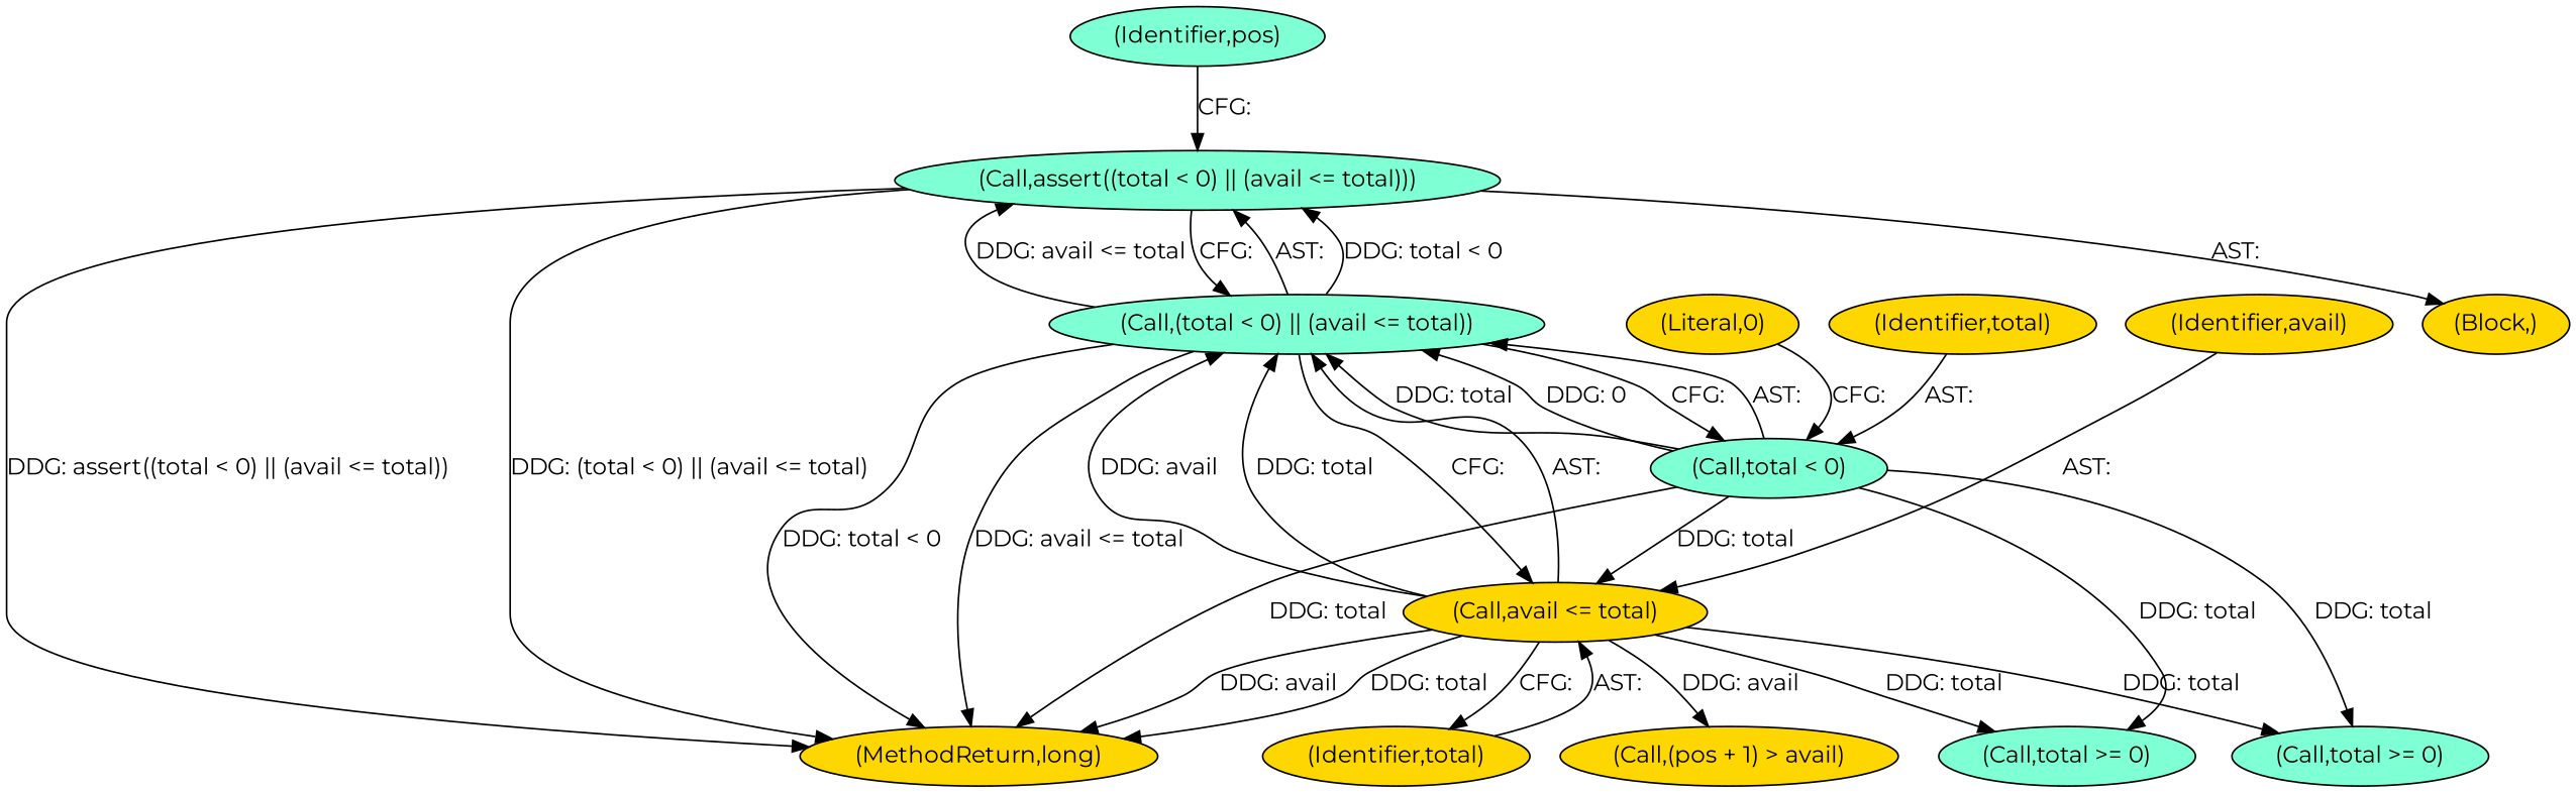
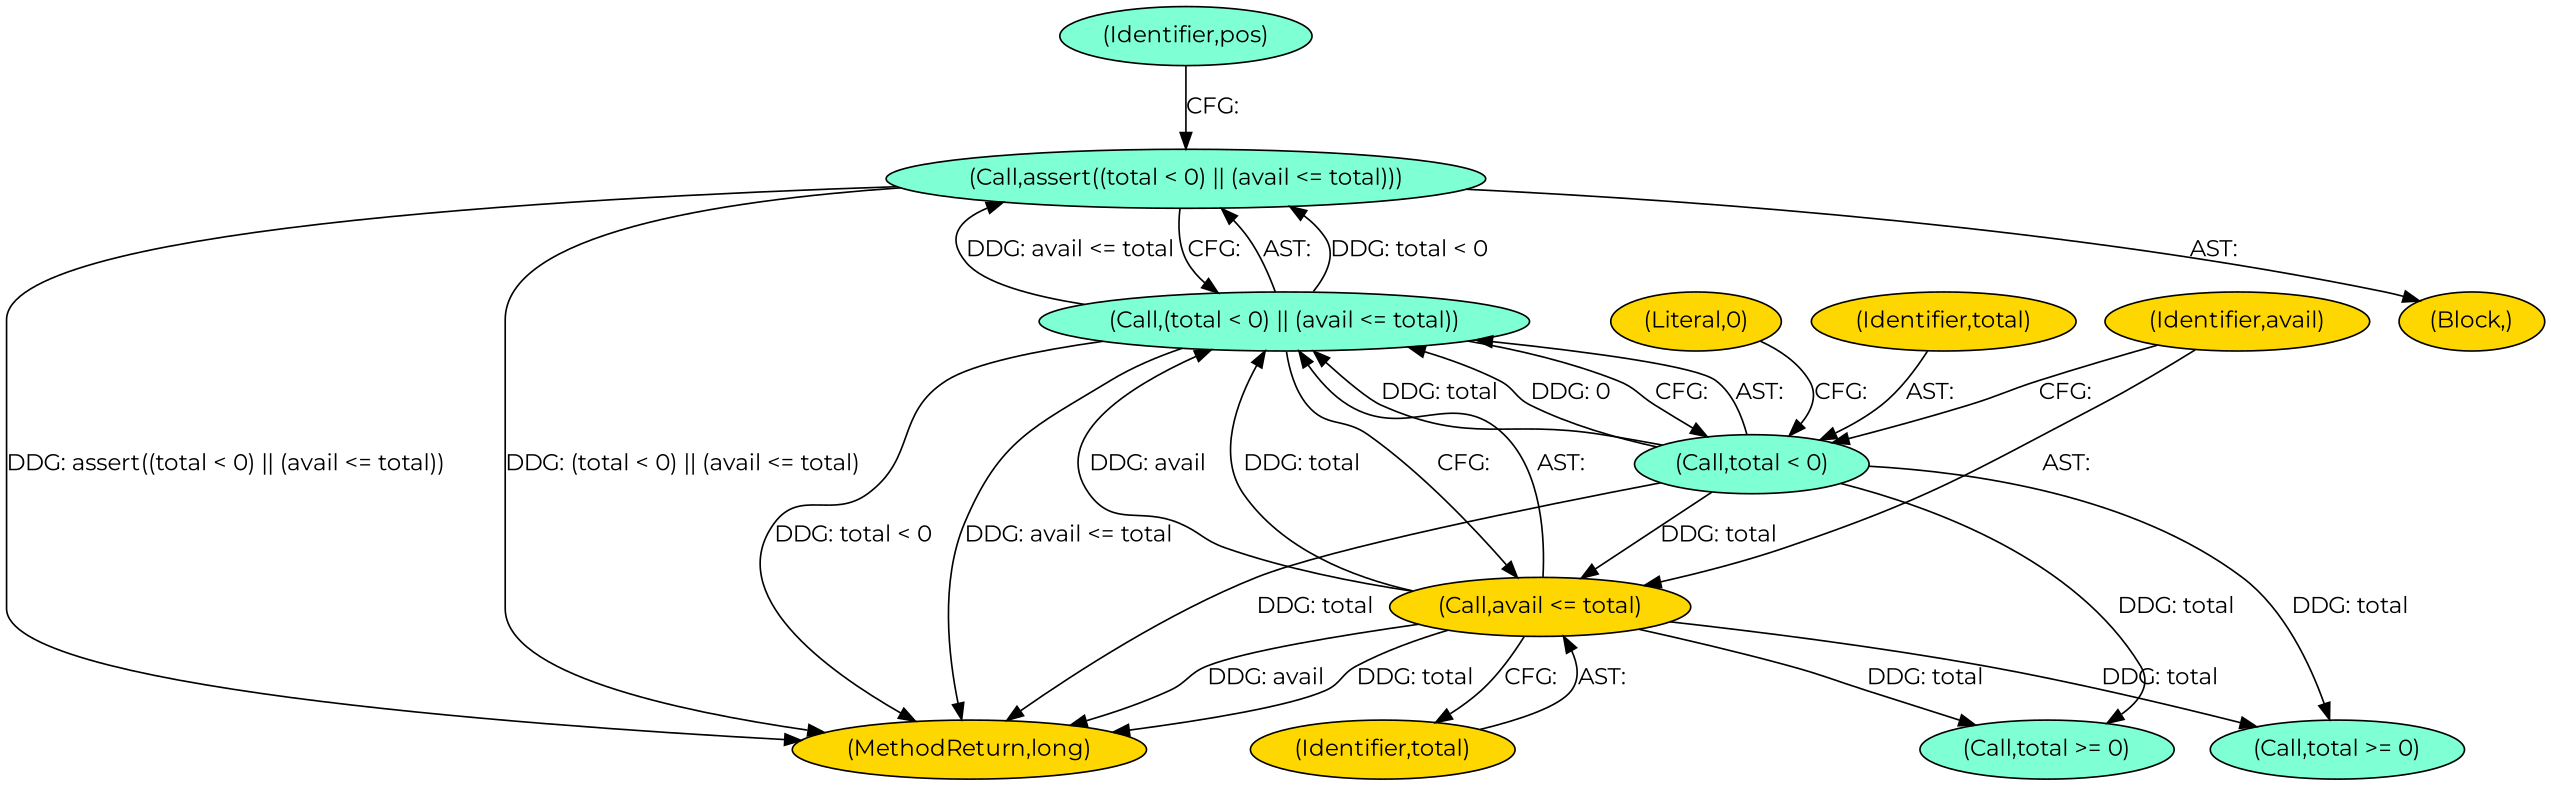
  digraph {
    fontname=Montserrat
    node [fillcolor=gold fontname=Montserrat style=filled]
    edge [fontname=Montserrat]
    n1 [fillcolor=aquamarine label="(Call,assert((total < 0) || (avail <= total)))"]
    n2 [fillcolor=aquamarine label="(Call,(total < 0) || (avail <= total))"]
    n3 [label="(Block,)"]
    n4 [label="(MethodReturn,long)"]
    n5 [fillcolor=aquamarine label="(Call,total < 0)"]
    n6 [label="(Call,avail <= total)"]
    n7 [fillcolor=aquamarine label="(Call,total >= 0)"]
    n8 [fillcolor=aquamarine label="(Call,total >= 0)"]
    n9 [label="(Identifier,total)"]
-   n10 [label="(Call,(pos + 1) > avail)"]
    n11 [label="(Literal,0)"]
    n12 [label="(Identifier,avail)"]
    n13 [label="(Identifier,total)"]
    n14 [fillcolor=aquamarine label="(Identifier,pos)"]
    n1 -> n2 [label="CFG: "]
    n1 -> n3 [label="AST: "]
    n1 -> n4 [label="DDG: (total < 0) || (avail <= total)"]
    n1 -> n4 [label="DDG: assert((total < 0) || (avail <= total))"]
    n2 -> n1 [label="AST: "]
    n2 -> n1 [label="DDG: total < 0"]
    n2 -> n1 [label="DDG: avail <= total"]
    n2 -> n4 [label="DDG: total < 0"]
    n2 -> n4 [label="DDG: avail <= total"]
    n2 -> n5 [label="CFG: "]
    n2 -> n6 [label="CFG: "]
    n5 -> n2 [label="AST: "]
    n5 -> n2 [label="DDG: total"]
    n5 -> n2 [label="DDG: 0"]
    n5 -> n4 [label="DDG: total"]
    n5 -> n6 [label="DDG: total"]
    n5 -> n7 [label="DDG: total"]
    n5 -> n8 [label="DDG: total"]
    n6 -> n2 [label="AST: "]
    n6 -> n2 [label="DDG: avail"]
    n6 -> n2 [label="DDG: total"]
    n6 -> n4 [label="DDG: avail"]
    n6 -> n4 [label="DDG: total"]
    n6 -> n7 [label="DDG: total"]
    n6 -> n8 [label="DDG: total"]
    n6 -> n9 [label="CFG: "]
-   n6 -> n10 [label="DDG: avail"]
    n9 -> n6 [label="AST: "]
    n11 -> n5 [label="CFG: "]
+   n12 -> n5 [label="CFG: "]
    n12 -> n6 [label="AST: "]
    n13 -> n5 [label="AST: "]
    n14 -> n1 [label="CFG: "]
  }
